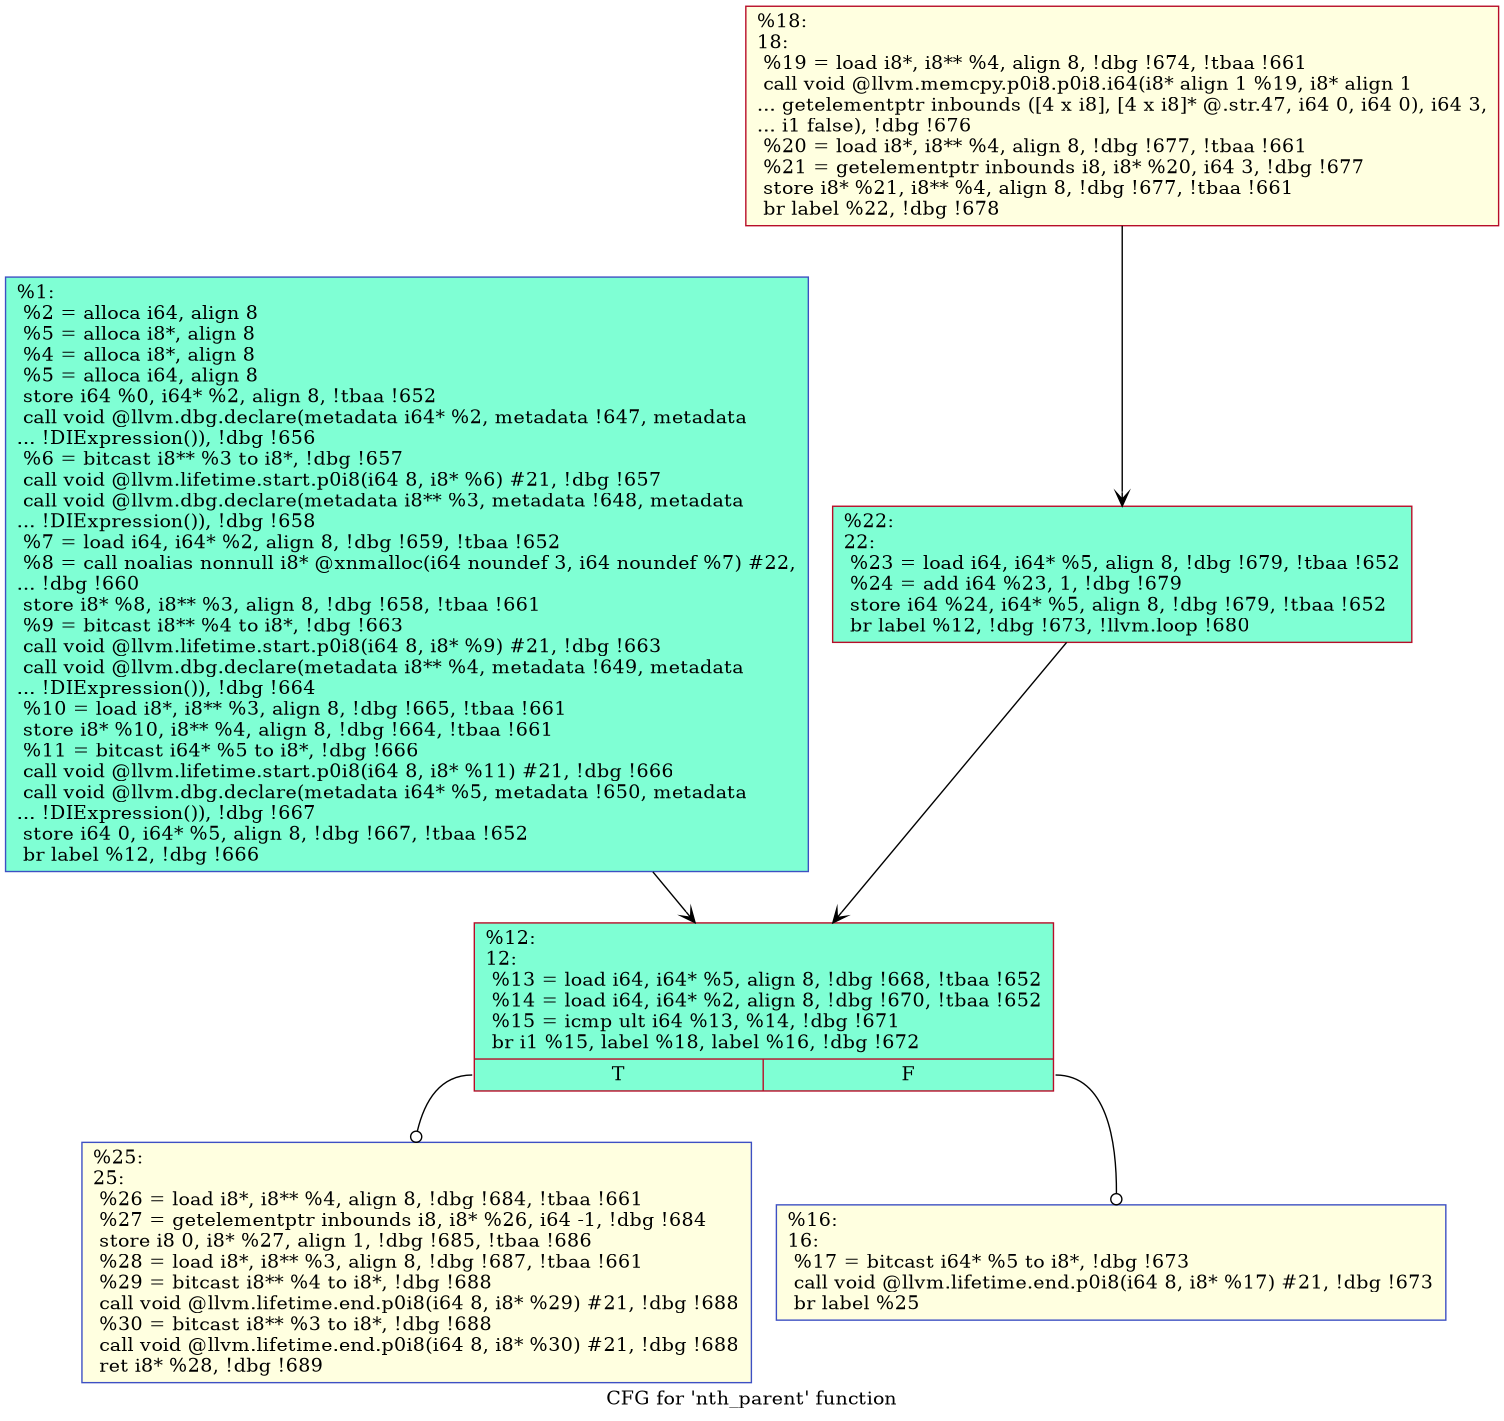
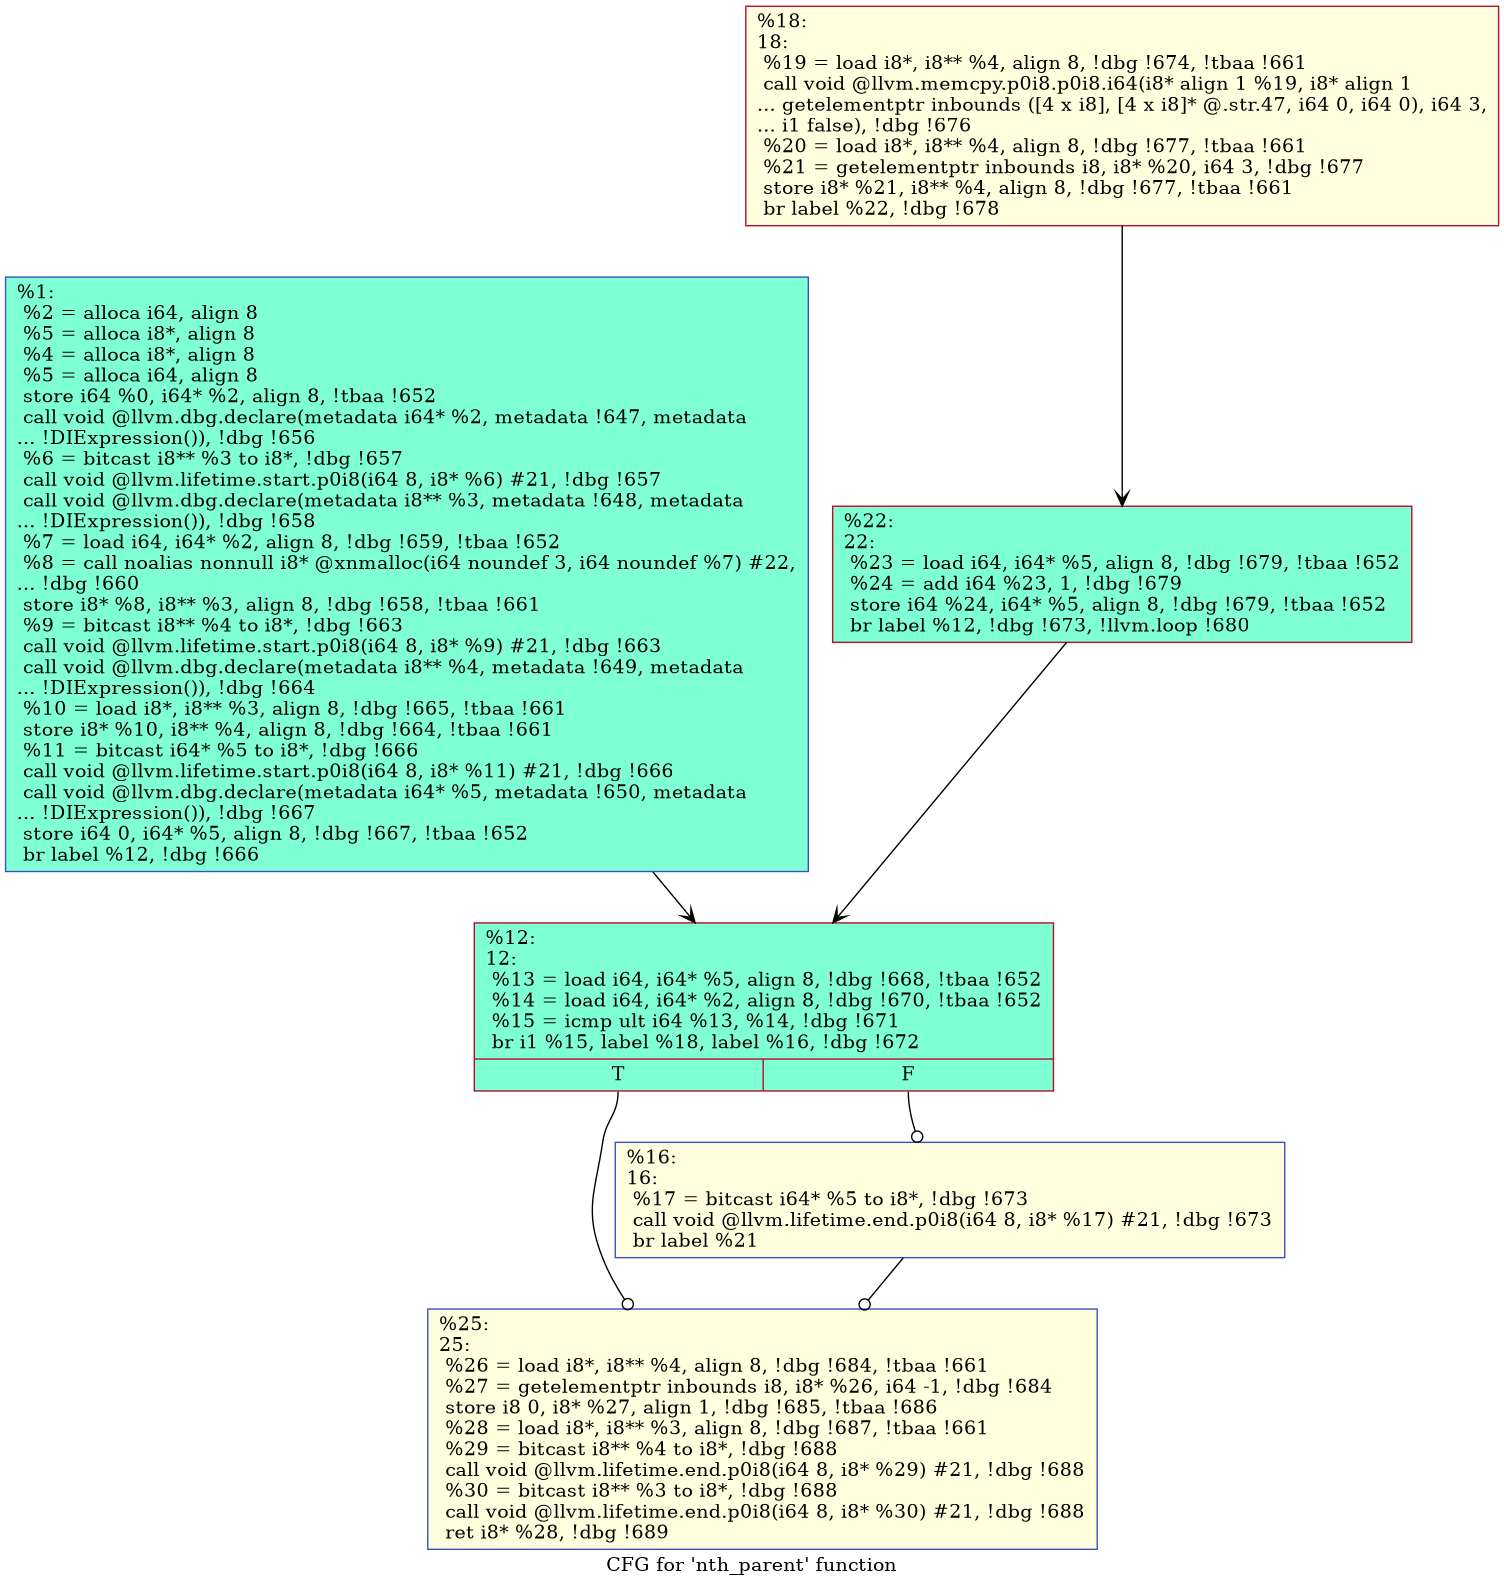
  digraph {
    label="CFG for 'nth_parent' function"
    node [color="#3d50c3ff" fillcolor=aquamarine shape=record style=filled]
    edge [arrowhead=vee]
    n1 [label="{%1:\l  %2 = alloca i64, align 8\l  %5 = alloca i8*, align 8\l  %4 = alloca i8*, align 8\l  %5 = alloca i64, align 8\l  store i64 %0, i64* %2, align 8, !tbaa !652\l  call void @llvm.dbg.declare(metadata i64* %2, metadata !647, metadata\l... !DIExpression()), !dbg !656\l  %6 = bitcast i8** %3 to i8*, !dbg !657\l  call void @llvm.lifetime.start.p0i8(i64 8, i8* %6) #21, !dbg !657\l  call void @llvm.dbg.declare(metadata i8** %3, metadata !648, metadata\l... !DIExpression()), !dbg !658\l  %7 = load i64, i64* %2, align 8, !dbg !659, !tbaa !652\l  %8 = call noalias nonnull i8* @xnmalloc(i64 noundef 3, i64 noundef %7) #22,\l... !dbg !660\l  store i8* %8, i8** %3, align 8, !dbg !658, !tbaa !661\l  %9 = bitcast i8** %4 to i8*, !dbg !663\l  call void @llvm.lifetime.start.p0i8(i64 8, i8* %9) #21, !dbg !663\l  call void @llvm.dbg.declare(metadata i8** %4, metadata !649, metadata\l... !DIExpression()), !dbg !664\l  %10 = load i8*, i8** %3, align 8, !dbg !665, !tbaa !661\l  store i8* %10, i8** %4, align 8, !dbg !664, !tbaa !661\l  %11 = bitcast i64* %5 to i8*, !dbg !666\l  call void @llvm.lifetime.start.p0i8(i64 8, i8* %11) #21, !dbg !666\l  call void @llvm.dbg.declare(metadata i64* %5, metadata !650, metadata\l... !DIExpression()), !dbg !667\l  store i64 0, i64* %5, align 8, !dbg !667, !tbaa !652\l  br label %12, !dbg !666\l}"]
    n2 [color="#b70d28ff" label="{%12:\l12:                                               \l  %13 = load i64, i64* %5, align 8, !dbg !668, !tbaa !652\l  %14 = load i64, i64* %2, align 8, !dbg !670, !tbaa !652\l  %15 = icmp ult i64 %13, %14, !dbg !671\l  br i1 %15, label %18, label %16, !dbg !672\l|{<s0>T|<s1>F}}"]
-   n3 [fillcolor=lightyellow label="{%16:\l16:                                               \l  %17 = bitcast i64* %5 to i8*, !dbg !673\l  call void @llvm.lifetime.end.p0i8(i64 8, i8* %17) #21, !dbg !673\l  br label %25\l}"]
+   n3 [fillcolor=lightyellow label="{%16:\l16:                                               \l  %17 = bitcast i64* %5 to i8*, !dbg !673\l  call void @llvm.lifetime.end.p0i8(i64 8, i8* %17) #21, !dbg !673\l  br label %21\l}"]
    n4 [fillcolor=lightyellow label="{%25:\l25:                                               \l  %26 = load i8*, i8** %4, align 8, !dbg !684, !tbaa !661\l  %27 = getelementptr inbounds i8, i8* %26, i64 -1, !dbg !684\l  store i8 0, i8* %27, align 1, !dbg !685, !tbaa !686\l  %28 = load i8*, i8** %3, align 8, !dbg !687, !tbaa !661\l  %29 = bitcast i8** %4 to i8*, !dbg !688\l  call void @llvm.lifetime.end.p0i8(i64 8, i8* %29) #21, !dbg !688\l  %30 = bitcast i8** %3 to i8*, !dbg !688\l  call void @llvm.lifetime.end.p0i8(i64 8, i8* %30) #21, !dbg !688\l  ret i8* %28, !dbg !689\l}"]
    n5 [color="#b70d28ff" fillcolor=lightyellow label="{%18:\l18:                                               \l  %19 = load i8*, i8** %4, align 8, !dbg !674, !tbaa !661\l  call void @llvm.memcpy.p0i8.p0i8.i64(i8* align 1 %19, i8* align 1\l... getelementptr inbounds ([4 x i8], [4 x i8]* @.str.47, i64 0, i64 0), i64 3,\l... i1 false), !dbg !676\l  %20 = load i8*, i8** %4, align 8, !dbg !677, !tbaa !661\l  %21 = getelementptr inbounds i8, i8* %20, i64 3, !dbg !677\l  store i8* %21, i8** %4, align 8, !dbg !677, !tbaa !661\l  br label %22, !dbg !678\l}"]
    n6 [color="#b70d28ff" label="{%22:\l22:                                               \l  %23 = load i64, i64* %5, align 8, !dbg !679, !tbaa !652\l  %24 = add i64 %23, 1, !dbg !679\l  store i64 %24, i64* %5, align 8, !dbg !679, !tbaa !652\l  br label %12, !dbg !673, !llvm.loop !680\l}"]
    n1 -> n2
    n2 -> n3 [arrowhead=odot tailport=s1]
    n2 -> n4 [arrowhead=odot tailport=s0]
+   n3 -> n4 [arrowhead=odot]
    n5 -> n6
    n6 -> n2
  }
